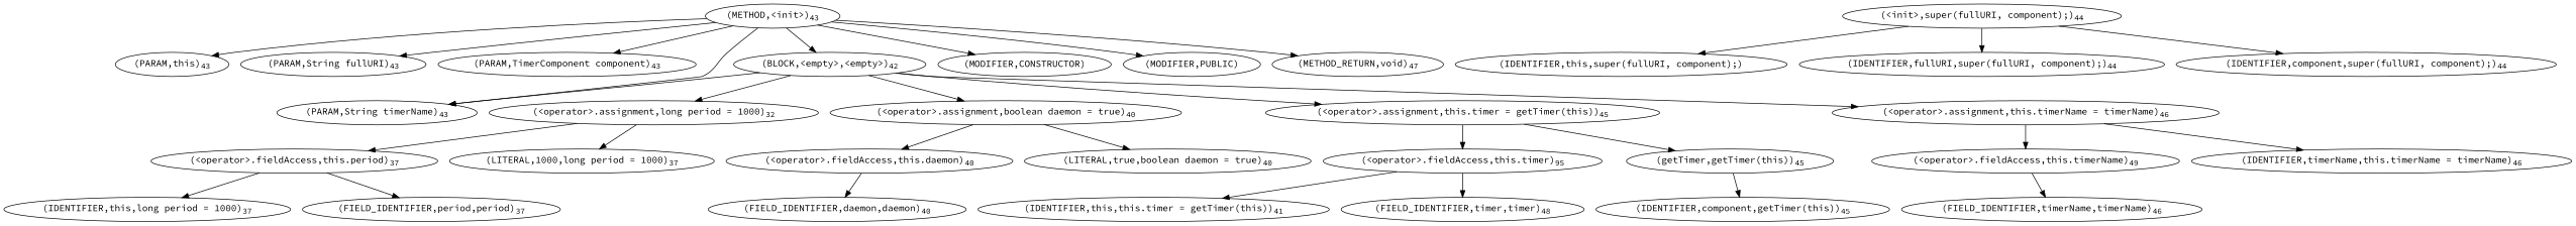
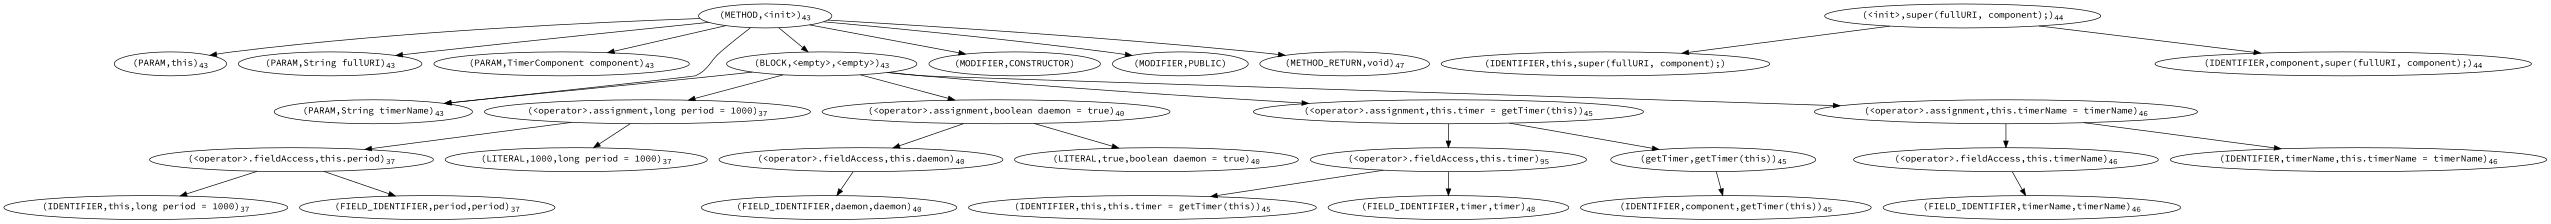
  digraph {
    fontname="Source Code Pro"
    node [fontname="Source Code Pro"]
    edge [fontname="Source Code Pro"]
    n1 [label=<(METHOD,&lt;init&gt;)<SUB>43</SUB>>]
    n2 [label=<(PARAM,this)<SUB>43</SUB>>]
    n3 [label=<(PARAM,String fullURI)<SUB>43</SUB>>]
    n4 [label=<(PARAM,TimerComponent component)<SUB>43</SUB>>]
    n5 [label=<(PARAM,String timerName)<SUB>43</SUB>>]
-   n6 [label=<(BLOCK,&lt;empty&gt;,&lt;empty&gt;)<SUB>42</SUB>>]
+   n6 [label=<(BLOCK,&lt;empty&gt;,&lt;empty&gt;)<SUB>43</SUB>>]
    n7 [label=<(MODIFIER,CONSTRUCTOR)>]
    n8 [label=<(MODIFIER,PUBLIC)>]
    n9 [label=<(METHOD_RETURN,void)<SUB>47</SUB>>]
-   n10 [label=<(&lt;operator&gt;.assignment,long period = 1000)<SUB>32</SUB>>]
+   n10 [label=<(&lt;operator&gt;.assignment,long period = 1000)<SUB>37</SUB>>]
    n11 [label=<(&lt;operator&gt;.assignment,boolean daemon = true)<SUB>40</SUB>>]
    n12 [label=<(&lt;operator&gt;.assignment,this.timer = getTimer(this))<SUB>45</SUB>>]
    n13 [label=<(&lt;operator&gt;.assignment,this.timerName = timerName)<SUB>46</SUB>>]
    n14 [label=<(&lt;operator&gt;.fieldAccess,this.period)<SUB>37</SUB>>]
    n15 [label=<(LITERAL,1000,long period = 1000)<SUB>37</SUB>>]
    n16 [label=<(&lt;operator&gt;.fieldAccess,this.daemon)<SUB>40</SUB>>]
    n17 [label=<(LITERAL,true,boolean daemon = true)<SUB>40</SUB>>]
    n18 [label=<(&lt;init&gt;,super(fullURI, component);)<SUB>44</SUB>>]
    n19 [label=<(IDENTIFIER,this,super(fullURI, component);)>]
-   n20 [label=<(IDENTIFIER,fullURI,super(fullURI, component);)<SUB>44</SUB>>]
    n21 [label=<(IDENTIFIER,component,super(fullURI, component);)<SUB>44</SUB>>]
    n22 [label=<(&lt;operator&gt;.fieldAccess,this.timer)<SUB>95</SUB>>]
    n23 [label=<(getTimer,getTimer(this))<SUB>45</SUB>>]
-   n24 [label=<(&lt;operator&gt;.fieldAccess,this.timerName)<SUB>49</SUB>>]
+   n24 [label=<(&lt;operator&gt;.fieldAccess,this.timerName)<SUB>46</SUB>>]
    n25 [label=<(IDENTIFIER,timerName,this.timerName = timerName)<SUB>46</SUB>>]
    n26 [label=<(IDENTIFIER,this,long period = 1000)<SUB>37</SUB>>]
    n27 [label=<(FIELD_IDENTIFIER,period,period)<SUB>37</SUB>>]
    n28 [label=<(FIELD_IDENTIFIER,daemon,daemon)<SUB>40</SUB>>]
-   n29 [label=<(IDENTIFIER,this,this.timer = getTimer(this))<SUB>41</SUB>>]
+   n29 [label=<(IDENTIFIER,this,this.timer = getTimer(this))<SUB>45</SUB>>]
    n30 [label=<(FIELD_IDENTIFIER,timer,timer)<SUB>48</SUB>>]
    n31 [label=<(IDENTIFIER,component,getTimer(this))<SUB>45</SUB>>]
    n32 [label=<(FIELD_IDENTIFIER,timerName,timerName)<SUB>46</SUB>>]
    n1 -> n2
    n1 -> n3
    n1 -> n4
    n1 -> n5
    n1 -> n6
    n1 -> n7
    n1 -> n8
    n1 -> n9
    n6 -> n5
    n6 -> n10
    n6 -> n11
    n6 -> n12
    n6 -> n13
    n10 -> n14
    n10 -> n15
    n11 -> n16
    n11 -> n17
    n12 -> n22
    n12 -> n23
    n13 -> n24
    n13 -> n25
    n14 -> n26
    n14 -> n27
    n16 -> n28
    n18 -> n19
-   n18 -> n20
    n18 -> n21
    n22 -> n29
    n22 -> n30
    n23 -> n31
    n24 -> n32
  }
